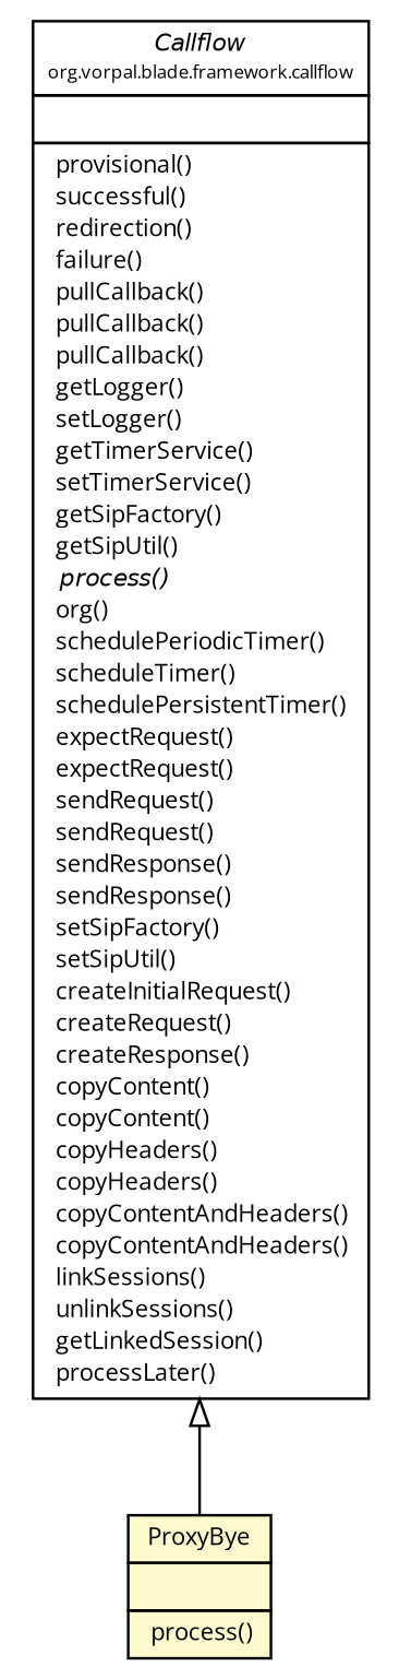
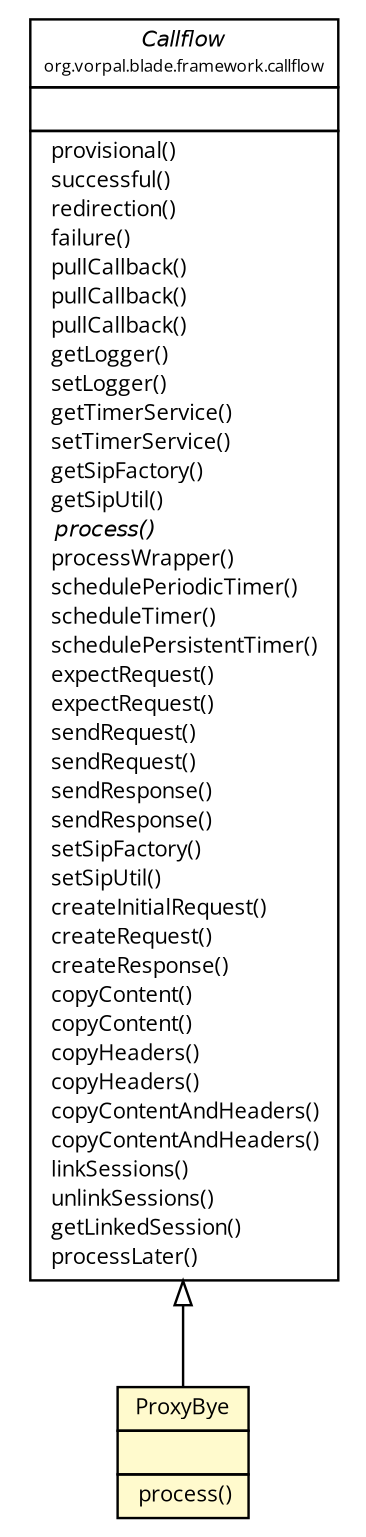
  digraph {
    nodesep=0.25
    ranksep=0.5
    fontname="Open Sans"
    node [fontcolor=black fontname="Open Sans" fontsize=9.0 shape=plaintext]
-   n1 [label=<<table title="org.vorpal.blade.framework.callflow.Callflow" border="0" cellborder="1" cellspacing="0" cellpadding="2" port="p" href="../callflow/Callflow.html"> 		<tr><td><table border="0" cellspacing="0" cellpadding="1"> <tr><td align="center" balign="center"><font face="Helvetica-Oblique"> Callflow </font></td></tr> <tr><td align="center" balign="center"><font point-size="7.0"> org.vorpal.blade.framework.callflow </font></td></tr> 		</table></td></tr> 		<tr><td><table border="0" cellspacing="0" cellpadding="1"> <tr><td align="left" balign="left">  </td></tr> 		</table></td></tr> 		<tr><td><table border="0" cellspacing="0" cellpadding="1"> <tr><td align="left" balign="left">  provisional() </td></tr> <tr><td align="left" balign="left">  successful() </td></tr> <tr><td align="left" balign="left">  redirection() </td></tr> <tr><td align="left" balign="left">  failure() </td></tr> <tr><td align="left" balign="left">  pullCallback() </td></tr> <tr><td align="left" balign="left">  pullCallback() </td></tr> <tr><td align="left" balign="left">  pullCallback() </td></tr> <tr><td align="left" balign="left">  getLogger() </td></tr> <tr><td align="left" balign="left">  setLogger() </td></tr> <tr><td align="left" balign="left">  getTimerService() </td></tr> <tr><td align="left" balign="left">  setTimerService() </td></tr> <tr><td align="left" balign="left">  getSipFactory() </td></tr> <tr><td align="left" balign="left">  getSipUtil() </td></tr> <tr><td align="left" balign="left"><font face="Helvetica-Oblique" point-size="9.0">  process() </font></td></tr> <tr><td align="left" balign="left">  org() </td></tr> <tr><td align="left" balign="left">  schedulePeriodicTimer() </td></tr> <tr><td align="left" balign="left">  scheduleTimer() </td></tr> <tr><td align="left" balign="left">  schedulePersistentTimer() </td></tr> <tr><td align="left" balign="left">  expectRequest() </td></tr> <tr><td align="left" balign="left">  expectRequest() </td></tr> <tr><td align="left" balign="left">  sendRequest() </td></tr> <tr><td align="left" balign="left">  sendRequest() </td></tr> <tr><td align="left" balign="left">  sendResponse() </td></tr> <tr><td align="left" balign="left">  sendResponse() </td></tr> <tr><td align="left" balign="left">  setSipFactory() </td></tr> <tr><td align="left" balign="left">  setSipUtil() </td></tr> <tr><td align="left" balign="left">  createInitialRequest() </td></tr> <tr><td align="left" balign="left">  createRequest() </td></tr> <tr><td align="left" balign="left">  createResponse() </td></tr> <tr><td align="left" balign="left">  copyContent() </td></tr> <tr><td align="left" balign="left">  copyContent() </td></tr> <tr><td align="left" balign="left">  copyHeaders() </td></tr> <tr><td align="left" balign="left">  copyHeaders() </td></tr> <tr><td align="left" balign="left">  copyContentAndHeaders() </td></tr> <tr><td align="left" balign="left">  copyContentAndHeaders() </td></tr> <tr><td align="left" balign="left">  linkSessions() </td></tr> <tr><td align="left" balign="left">  unlinkSessions() </td></tr> <tr><td align="left" balign="left">  getLinkedSession() </td></tr> <tr><td align="left" balign="left">  processLater() </td></tr> 		</table></td></tr> 		</table>>]
+   n1 [label=<<table title="org.vorpal.blade.framework.callflow.Callflow" border="0" cellborder="1" cellspacing="0" cellpadding="2" port="p" href="../callflow/Callflow.html"> 		<tr><td><table border="0" cellspacing="0" cellpadding="1"> <tr><td align="center" balign="center"><font face="Helvetica-Oblique"> Callflow </font></td></tr> <tr><td align="center" balign="center"><font point-size="7.0"> org.vorpal.blade.framework.callflow </font></td></tr> 		</table></td></tr> 		<tr><td><table border="0" cellspacing="0" cellpadding="1"> <tr><td align="left" balign="left">  </td></tr> 		</table></td></tr> 		<tr><td><table border="0" cellspacing="0" cellpadding="1"> <tr><td align="left" balign="left">  provisional() </td></tr> <tr><td align="left" balign="left">  successful() </td></tr> <tr><td align="left" balign="left">  redirection() </td></tr> <tr><td align="left" balign="left">  failure() </td></tr> <tr><td align="left" balign="left">  pullCallback() </td></tr> <tr><td align="left" balign="left">  pullCallback() </td></tr> <tr><td align="left" balign="left">  pullCallback() </td></tr> <tr><td align="left" balign="left">  getLogger() </td></tr> <tr><td align="left" balign="left">  setLogger() </td></tr> <tr><td align="left" balign="left">  getTimerService() </td></tr> <tr><td align="left" balign="left">  setTimerService() </td></tr> <tr><td align="left" balign="left">  getSipFactory() </td></tr> <tr><td align="left" balign="left">  getSipUtil() </td></tr> <tr><td align="left" balign="left"><font face="Helvetica-Oblique" point-size="9.0">  process() </font></td></tr> <tr><td align="left" balign="left">  processWrapper() </td></tr> <tr><td align="left" balign="left">  schedulePeriodicTimer() </td></tr> <tr><td align="left" balign="left">  scheduleTimer() </td></tr> <tr><td align="left" balign="left">  schedulePersistentTimer() </td></tr> <tr><td align="left" balign="left">  expectRequest() </td></tr> <tr><td align="left" balign="left">  expectRequest() </td></tr> <tr><td align="left" balign="left">  sendRequest() </td></tr> <tr><td align="left" balign="left">  sendRequest() </td></tr> <tr><td align="left" balign="left">  sendResponse() </td></tr> <tr><td align="left" balign="left">  sendResponse() </td></tr> <tr><td align="left" balign="left">  setSipFactory() </td></tr> <tr><td align="left" balign="left">  setSipUtil() </td></tr> <tr><td align="left" balign="left">  createInitialRequest() </td></tr> <tr><td align="left" balign="left">  createRequest() </td></tr> <tr><td align="left" balign="left">  createResponse() </td></tr> <tr><td align="left" balign="left">  copyContent() </td></tr> <tr><td align="left" balign="left">  copyContent() </td></tr> <tr><td align="left" balign="left">  copyHeaders() </td></tr> <tr><td align="left" balign="left">  copyHeaders() </td></tr> <tr><td align="left" balign="left">  copyContentAndHeaders() </td></tr> <tr><td align="left" balign="left">  copyContentAndHeaders() </td></tr> <tr><td align="left" balign="left">  linkSessions() </td></tr> <tr><td align="left" balign="left">  unlinkSessions() </td></tr> <tr><td align="left" balign="left">  getLinkedSession() </td></tr> <tr><td align="left" balign="left">  processLater() </td></tr> 		</table></td></tr> 		</table>>]
    n2 [label=<<table title="org.vorpal.blade.framework.proxy.ProxyBye" border="0" cellborder="1" cellspacing="0" cellpadding="2" port="p" bgcolor="lemonChiffon" href="./ProxyBye.html"> 		<tr><td><table border="0" cellspacing="0" cellpadding="1"> <tr><td align="center" balign="center"> ProxyBye </td></tr> 		</table></td></tr> 		<tr><td><table border="0" cellspacing="0" cellpadding="1"> <tr><td align="left" balign="left">  </td></tr> 		</table></td></tr> 		<tr><td><table border="0" cellspacing="0" cellpadding="1"> <tr><td align="left" balign="left">  process() </td></tr> 		</table></td></tr> 		</table>>]
    n1 -> n2 [arrowtail=empty dir=back fontname="Open Sans" fontsize=10 headport=p labelfontname=Helvetica labelfontsize=10 tailport=p]
  }
